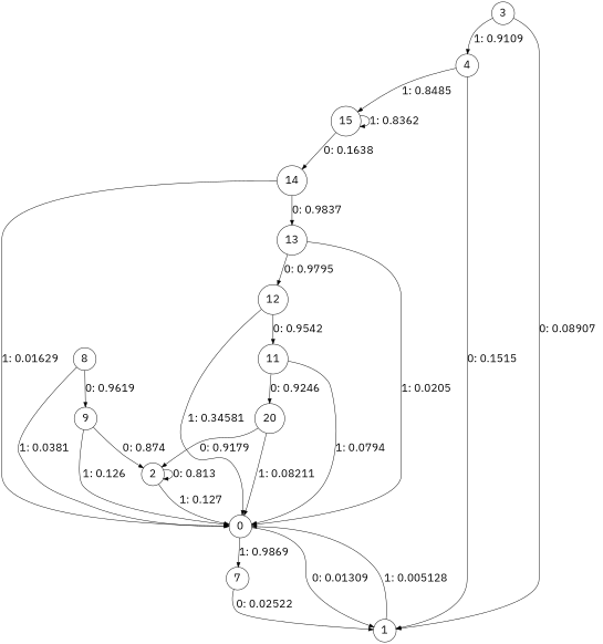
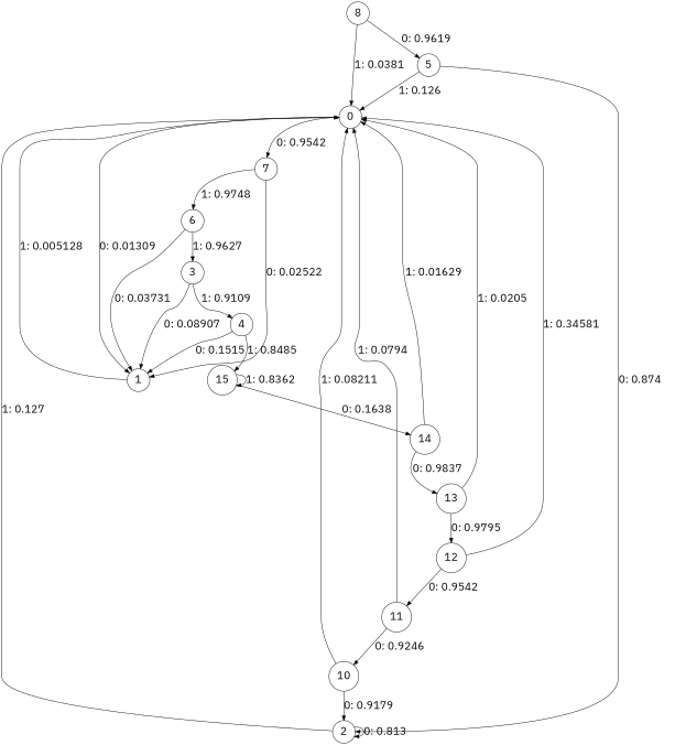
  digraph {
    fontname="IBM Plex Sans"
    node [fontname="IBM Plex Sans" fontsize=24 shape=circle]
    edge [fontname="IBM Plex Sans" fontsize=24]
    0
    1
    7
+   6
    3
    8
-   5 [label=9]
+   5
    2
    4
    15
    14
    13
-   10 [label=20]
+   10
    11
    12
    0 -> 1 [label="0: 0.01309  "]
-   0 -> 7 [label="1: 0.9869   "]
+   0 -> 7 [label="0: 0.9542   "]
    1 -> 0 [label="1: 0.005128  "]
    7 -> 1 [label="0: 0.02522  "]
+   7 -> 6 [label="1: 0.9748   "]
+   6 -> 1 [label="0: 0.03731  "]
+   6 -> 3 [label="1: 0.9627   "]
    3 -> 1 [label="0: 0.08907  "]
    3 -> 4 [label="1: 0.9109   "]
    8 -> 0 [label="1: 0.0381   "]
    8 -> 5 [label="0: 0.9619   "]
    5 -> 0 [label="1: 0.126    "]
    5 -> 2 [label="0: 0.874    "]
    2 -> 0 [label="1: 0.127    "]
    2 -> 2 [label="0: 0.813    "]
    4 -> 1 [label="0: 0.1515   "]
    4 -> 15 [label="1: 0.8485   "]
    15 -> 15 [label="1: 0.8362   "]
    15 -> 14 [label="0: 0.1638   "]
    14 -> 0 [label="1: 0.01629  "]
    14 -> 13 [label="0: 0.9837   "]
    13 -> 0 [label="1: 0.0205   "]
    13 -> 12 [label="0: 0.9795   "]
    10 -> 0 [label="1: 0.08211  "]
    10 -> 2 [label="0: 0.9179   "]
    11 -> 0 [label="1: 0.0794   "]
    11 -> 10 [label="0: 0.9246   "]
    12 -> 0 [label="1: 0.34581  "]
    12 -> 11 [label="0: 0.9542   "]
  }
